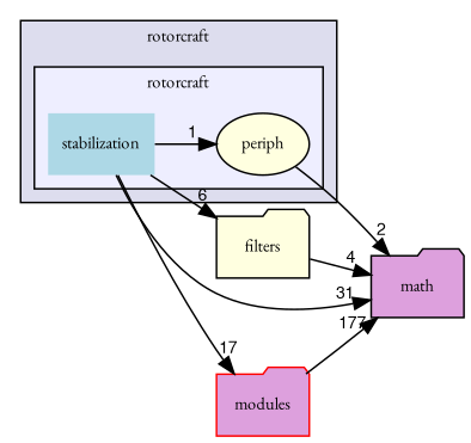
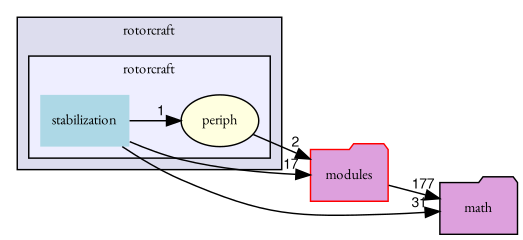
  digraph {
    compound=true
    fontname="EB Garamond"
    rankdir=LR
    node [fillcolor=lightyellow fontname="EB Garamond" fontsize=10 shape=folder style=filled]
    edge [fontname="EB Garamond" labeldistance=1.5 labelfontname=FreeSans labelfontsize=10]
    n1 [fillcolor=lightblue label=stabilization shape=plaintext]
    n2 [color=black label=periph shape=ellipse]
-   n3 [label=filters]
    n4 [color=black fillcolor=plum label=math]
    n5 [color=red fillcolor=plum label=modules]
    subgraph cluster_1 {
      bgcolor="#ddddee"
      fontsize=10
      label=rotorcraft
      pencolor=black
      subgraph cluster_2 {
        bgcolor="#eeeeff"
        fontsize=10
        label=rotorcraft
        pencolor=black
        n1
        n2
      }
    }
    n1 -> n2 [headlabel=1]
-   n1 -> n3 [headlabel=6]
    n1 -> n4 [headlabel=31]
    n1 -> n5 [headlabel=17]
-   n2 -> n4 [headlabel=2]
-   n3 -> n4 [headlabel=4]
+   n2 -> n5 [headlabel=2]
    n5 -> n4 [headlabel=177]
  }
